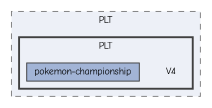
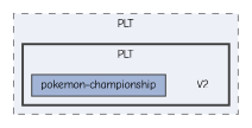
  digraph {
    compound=true
    fontname="Comic Neue"
    node [fontname="Comic Neue" fontsize=10]
-   n1 [height=0.2 label=V4 shape=plaintext width=0.4]
+   n1 [height=0.2 label=V2 shape=plaintext width=0.4]
    n2 [color=grey25 fillcolor="#a2b4d6" height=0.2 label="pokemon-championship" shape=box style=filled width=0.4]
    subgraph cluster_1 {
      bgcolor="#edf0f7"
      fontsize=10
      label=PLT
      pencolor=grey50
      style="filled,dashed"
      subgraph cluster_2 {
        bgcolor="#edf0f7"
        fontsize=10
        pencolor=grey25
        style="filled,bold"
        n1
        n2
      }
    }
  }
